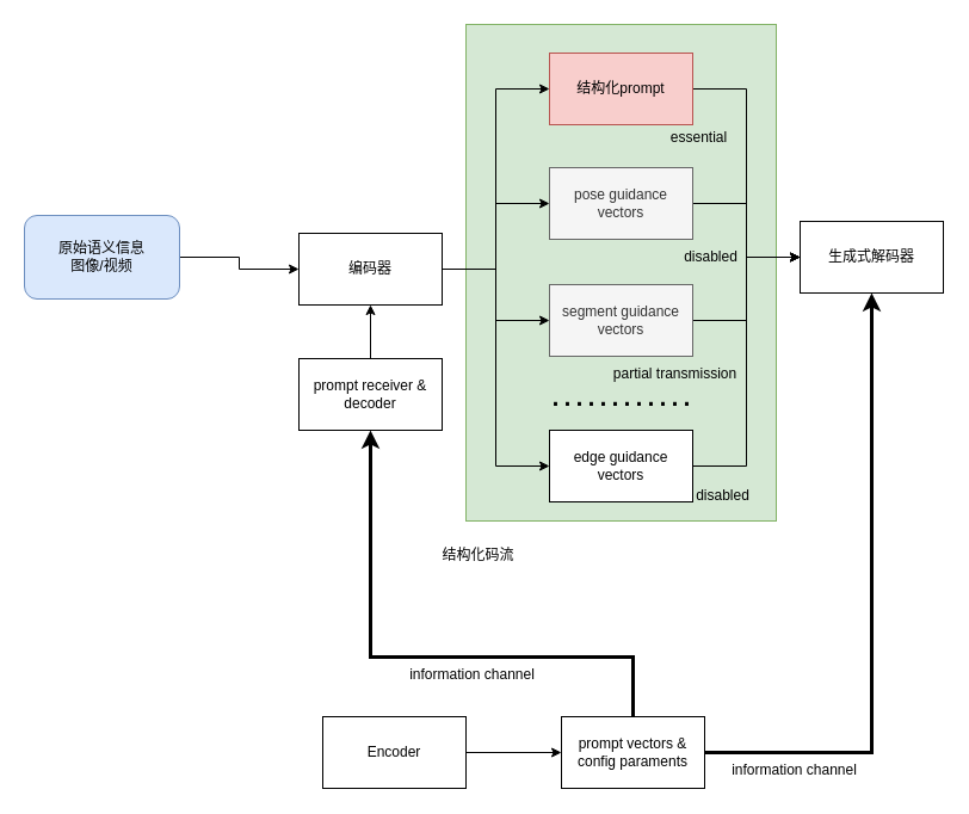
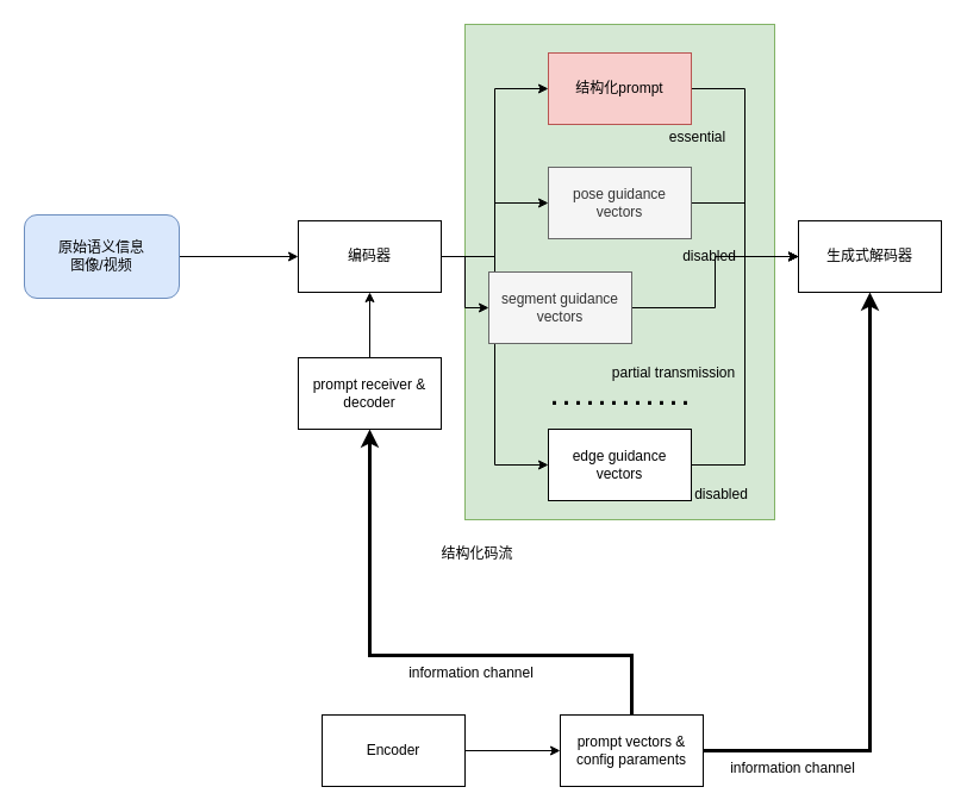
  <mxCell id="0" />
  <mxCell id="1" parent="0" />
  <mxCell id="2" value="" style="rounded=0;whiteSpace=wrap;html=1;fillColor=#d5e8d4;strokeColor=#82b366;" vertex="1" parent="1"><mxGeometry x="390" y="20" width="260" height="416" as="geometry" /></mxCell>
  <mxCell id="3" style="edgeStyle=orthogonalEdgeStyle;rounded=0;orthogonalLoop=1;jettySize=auto;html=1;entryX=0;entryY=0.5;entryDx=0;entryDy=0;" edge="1" parent="1" source="4" target="9"><mxGeometry relative="1" as="geometry"><mxPoint x="312.5" y="152.5" as="targetPoint" /></mxGeometry></mxCell>
  <mxCell id="4" value="原始语义信息&lt;br&gt;图像/视频" style="rounded=1;whiteSpace=wrap;html=1;fillColor=#dae8fc;strokeColor=#6c8ebf;" vertex="1" parent="1"><mxGeometry x="20" y="180" width="130" height="70" as="geometry" /></mxCell>
  <mxCell id="5" style="edgeStyle=orthogonalEdgeStyle;rounded=0;orthogonalLoop=1;jettySize=auto;html=1;entryX=0;entryY=0.5;entryDx=0;entryDy=0;" edge="1" parent="1" source="9" target="18"><mxGeometry relative="1" as="geometry" /></mxCell>
  <mxCell id="6" style="edgeStyle=orthogonalEdgeStyle;rounded=0;orthogonalLoop=1;jettySize=auto;html=1;exitX=1;exitY=0.5;exitDx=0;exitDy=0;entryX=0;entryY=0.5;entryDx=0;entryDy=0;" edge="1" parent="1" source="9" target="11"><mxGeometry relative="1" as="geometry" /></mxCell>
  <mxCell id="7" style="edgeStyle=orthogonalEdgeStyle;rounded=0;orthogonalLoop=1;jettySize=auto;html=1;exitX=1;exitY=0.5;exitDx=0;exitDy=0;entryX=0;entryY=0.5;entryDx=0;entryDy=0;" edge="1" parent="1" source="9" target="14"><mxGeometry relative="1" as="geometry" /></mxCell>
  <mxCell id="8" style="edgeStyle=orthogonalEdgeStyle;rounded=0;orthogonalLoop=1;jettySize=auto;html=1;exitX=1;exitY=0.5;exitDx=0;exitDy=0;entryX=0;entryY=0.5;entryDx=0;entryDy=0;" edge="1" parent="1" source="9" target="16"><mxGeometry relative="1" as="geometry" /></mxCell>
- <mxCell id="9" value="编码器" style="rounded=0;whiteSpace=wrap;html=1;" vertex="1" parent="1"><mxGeometry x="250" y="195" width="120" height="60" as="geometry" /></mxCell>
+ <mxCell id="9" value="编码器" style="rounded=0;whiteSpace=wrap;html=1;" vertex="1" parent="1"><mxGeometry x="250" y="185" width="120" height="60" as="geometry" /></mxCell>
  <mxCell id="10" style="edgeStyle=orthogonalEdgeStyle;rounded=0;orthogonalLoop=1;jettySize=auto;html=1;entryX=0;entryY=0.5;entryDx=0;entryDy=0;" edge="1" parent="1" source="11" target="12"><mxGeometry relative="1" as="geometry" /></mxCell>
  <mxCell id="11" value="pose guidance&lt;br&gt;vectors" style="rounded=0;whiteSpace=wrap;html=1;fillColor=#f5f5f5;fontColor=#333333;strokeColor=#666666;" vertex="1" parent="1"><mxGeometry x="460" y="140" width="120" height="60" as="geometry" /></mxCell>
  <mxCell id="12" value="生成式解码器" style="rounded=0;whiteSpace=wrap;html=1;" vertex="1" parent="1"><mxGeometry x="670" y="185" width="120" height="60" as="geometry" /></mxCell>
  <mxCell id="13" style="edgeStyle=orthogonalEdgeStyle;rounded=0;orthogonalLoop=1;jettySize=auto;html=1;entryX=0;entryY=0.5;entryDx=0;entryDy=0;" edge="1" parent="1" source="14" target="12"><mxGeometry relative="1" as="geometry" /></mxCell>
- <mxCell id="14" value="segment guidance&lt;div&gt;vectors&lt;/div&gt;" style="rounded=0;whiteSpace=wrap;html=1;fillColor=#f5f5f5;fontColor=#333333;strokeColor=#666666;" vertex="1" parent="1"><mxGeometry x="460" y="238" width="120" height="60" as="geometry" /></mxCell>
+ <mxCell id="14" value="segment guidance&lt;div&gt;vectors&lt;/div&gt;" style="rounded=0;whiteSpace=wrap;html=1;fillColor=#f5f5f5;fontColor=#333333;strokeColor=#666666;" vertex="1" parent="1"><mxGeometry x="410" y="228" width="120" height="60" as="geometry" /></mxCell>
  <mxCell id="15" style="edgeStyle=orthogonalEdgeStyle;rounded=0;orthogonalLoop=1;jettySize=auto;html=1;entryX=0;entryY=0.5;entryDx=0;entryDy=0;" edge="1" parent="1" source="16" target="12"><mxGeometry relative="1" as="geometry" /></mxCell>
  <mxCell id="16" value="edge guidance&lt;div&gt;vectors&lt;/div&gt;" style="rounded=0;whiteSpace=wrap;html=1;" vertex="1" parent="1"><mxGeometry x="460" y="360" width="120" height="60" as="geometry" /></mxCell>
  <mxCell id="17" style="edgeStyle=orthogonalEdgeStyle;rounded=0;orthogonalLoop=1;jettySize=auto;html=1;entryX=0;entryY=0.5;entryDx=0;entryDy=0;" edge="1" parent="1" source="18" target="12"><mxGeometry relative="1" as="geometry" /></mxCell>
  <mxCell id="18" value="结构化prompt" style="rounded=0;whiteSpace=wrap;html=1;fillColor=#f8cecc;strokeColor=#b85450;" vertex="1" parent="1"><mxGeometry x="460" y="44" width="120" height="60" as="geometry" /></mxCell>
  <mxCell id="19" style="edgeStyle=orthogonalEdgeStyle;rounded=0;orthogonalLoop=1;jettySize=auto;html=1;entryX=0.5;entryY=1;entryDx=0;entryDy=0;" edge="1" parent="1" source="20" target="9"><mxGeometry relative="1" as="geometry" /></mxCell>
  <mxCell id="20" value="prompt receiver &amp;amp; decoder" style="rounded=0;whiteSpace=wrap;html=1;" vertex="1" parent="1"><mxGeometry x="250" y="300" width="120" height="60" as="geometry" /></mxCell>
  <mxCell id="21" value="&lt;font style=&quot;font-size: 30px;&quot;&gt;············&lt;/font&gt;" style="text;html=1;align=center;verticalAlign=middle;resizable=0;points=[];autosize=1;strokeColor=none;fillColor=none;" vertex="1" parent="1"><mxGeometry x="450" y="310" width="140" height="50" as="geometry" /></mxCell>
  <mxCell id="22" style="edgeStyle=orthogonalEdgeStyle;rounded=0;orthogonalLoop=1;jettySize=auto;html=1;entryX=0;entryY=0.5;entryDx=0;entryDy=0;" edge="1" parent="1" source="23" target="26"><mxGeometry relative="1" as="geometry" /></mxCell>
  <mxCell id="23" value="Encoder" style="rounded=0;whiteSpace=wrap;html=1;" vertex="1" parent="1"><mxGeometry x="270" y="600" width="120" height="60" as="geometry" /></mxCell>
  <mxCell id="24" style="edgeStyle=orthogonalEdgeStyle;rounded=0;orthogonalLoop=1;jettySize=auto;html=1;strokeWidth=3;entryX=0.5;entryY=1;entryDx=0;entryDy=0;" edge="1" parent="1" source="26" target="20"><mxGeometry relative="1" as="geometry"><mxPoint x="310" y="370" as="targetPoint" /><Array as="points"><mxPoint x="530" y="550" /><mxPoint x="310" y="550" /></Array></mxGeometry></mxCell>
  <mxCell id="25" style="edgeStyle=orthogonalEdgeStyle;rounded=0;orthogonalLoop=1;jettySize=auto;html=1;entryX=0.5;entryY=1;entryDx=0;entryDy=0;strokeWidth=3;" edge="1" parent="1" source="26" target="12"><mxGeometry relative="1" as="geometry" /></mxCell>
  <mxCell id="26" value="prompt vectors &amp;amp;&lt;br&gt;config paraments" style="rounded=0;whiteSpace=wrap;html=1;" vertex="1" parent="1"><mxGeometry x="470" y="600" width="120" height="60" as="geometry" /></mxCell>
  <mxCell id="27" value="disabled" style="text;html=1;align=center;verticalAlign=middle;resizable=0;points=[];autosize=1;strokeColor=none;fillColor=none;" vertex="1" parent="1"><mxGeometry x="560" y="200" width="70" height="30" as="geometry" /></mxCell>
  <mxCell id="28" value="disabled" style="text;html=1;align=center;verticalAlign=middle;resizable=0;points=[];autosize=1;strokeColor=none;fillColor=none;" vertex="1" parent="1"><mxGeometry x="570" y="400" width="70" height="30" as="geometry" /></mxCell>
  <mxCell id="29" value="结构化码流" style="text;html=1;align=center;verticalAlign=middle;resizable=0;points=[];autosize=1;strokeColor=none;fillColor=none;" vertex="1" parent="1"><mxGeometry x="360" y="450" width="80" height="30" as="geometry" /></mxCell>
  <mxCell id="30" value="essential" style="text;html=1;align=center;verticalAlign=middle;resizable=0;points=[];autosize=1;strokeColor=none;fillColor=none;" vertex="1" parent="1"><mxGeometry x="550" y="100" width="70" height="30" as="geometry" /></mxCell>
  <mxCell id="31" value="partial transmission" style="text;html=1;align=center;verticalAlign=middle;resizable=0;points=[];autosize=1;strokeColor=none;fillColor=none;" vertex="1" parent="1"><mxGeometry x="500" y="298" width="130" height="30" as="geometry" /></mxCell>
  <mxCell id="32" value="information channel" style="text;html=1;align=center;verticalAlign=middle;resizable=0;points=[];autosize=1;strokeColor=none;fillColor=none;" vertex="1" parent="1"><mxGeometry x="330" y="550" width="130" height="30" as="geometry" /></mxCell>
  <mxCell id="33" value="information channel" style="text;html=1;align=center;verticalAlign=middle;resizable=0;points=[];autosize=1;strokeColor=none;fillColor=none;" vertex="1" parent="1"><mxGeometry x="600" y="630" width="130" height="30" as="geometry" /></mxCell>
